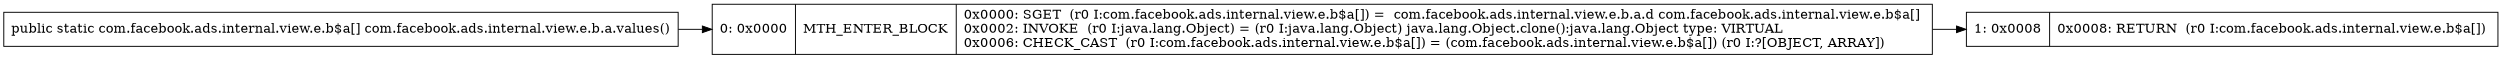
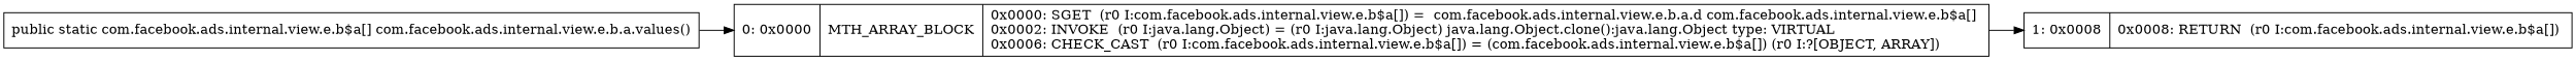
  digraph {
    rankdir=LR
    node [shape=record]
-   n1 [label="{0\:\ 0x0000|MTH_ENTER_BLOCK\l|0x0000: SGET  (r0 I:com.facebook.ads.internal.view.e.b$a[]) =  com.facebook.ads.internal.view.e.b.a.d com.facebook.ads.internal.view.e.b$a[] \l0x0002: INVOKE  (r0 I:java.lang.Object) = (r0 I:java.lang.Object) java.lang.Object.clone():java.lang.Object type: VIRTUAL \l0x0006: CHECK_CAST  (r0 I:com.facebook.ads.internal.view.e.b$a[]) = (com.facebook.ads.internal.view.e.b$a[]) (r0 I:?[OBJECT, ARRAY]) \l}"]
+   n1 [label="{0\:\ 0x0000|MTH_ARRAY_BLOCK\l|0x0000: SGET  (r0 I:com.facebook.ads.internal.view.e.b$a[]) =  com.facebook.ads.internal.view.e.b.a.d com.facebook.ads.internal.view.e.b$a[] \l0x0002: INVOKE  (r0 I:java.lang.Object) = (r0 I:java.lang.Object) java.lang.Object.clone():java.lang.Object type: VIRTUAL \l0x0006: CHECK_CAST  (r0 I:com.facebook.ads.internal.view.e.b$a[]) = (com.facebook.ads.internal.view.e.b$a[]) (r0 I:?[OBJECT, ARRAY]) \l}"]
    n2 [label="{1\:\ 0x0008|0x0008: RETURN  (r0 I:com.facebook.ads.internal.view.e.b$a[]) \l}"]
    n3 [label="{public static com.facebook.ads.internal.view.e.b$a[] com.facebook.ads.internal.view.e.b.a.values() }"]
    n1 -> n2
    n3 -> n1
  }
